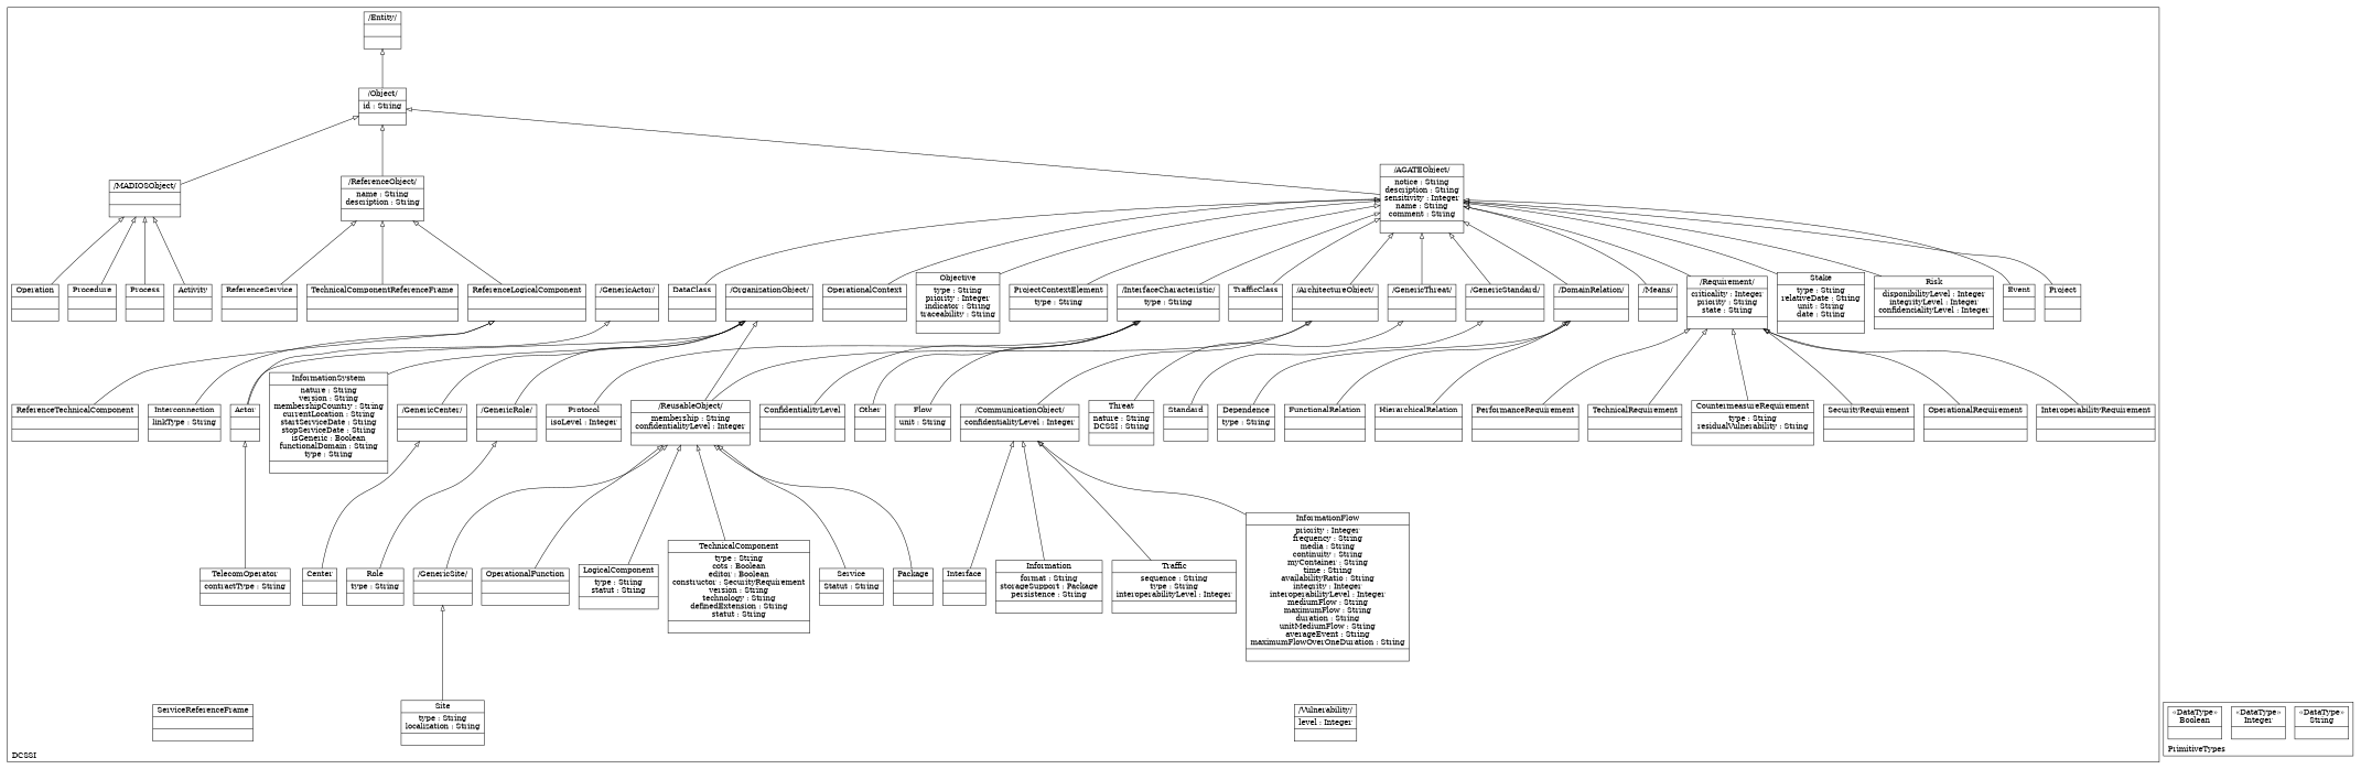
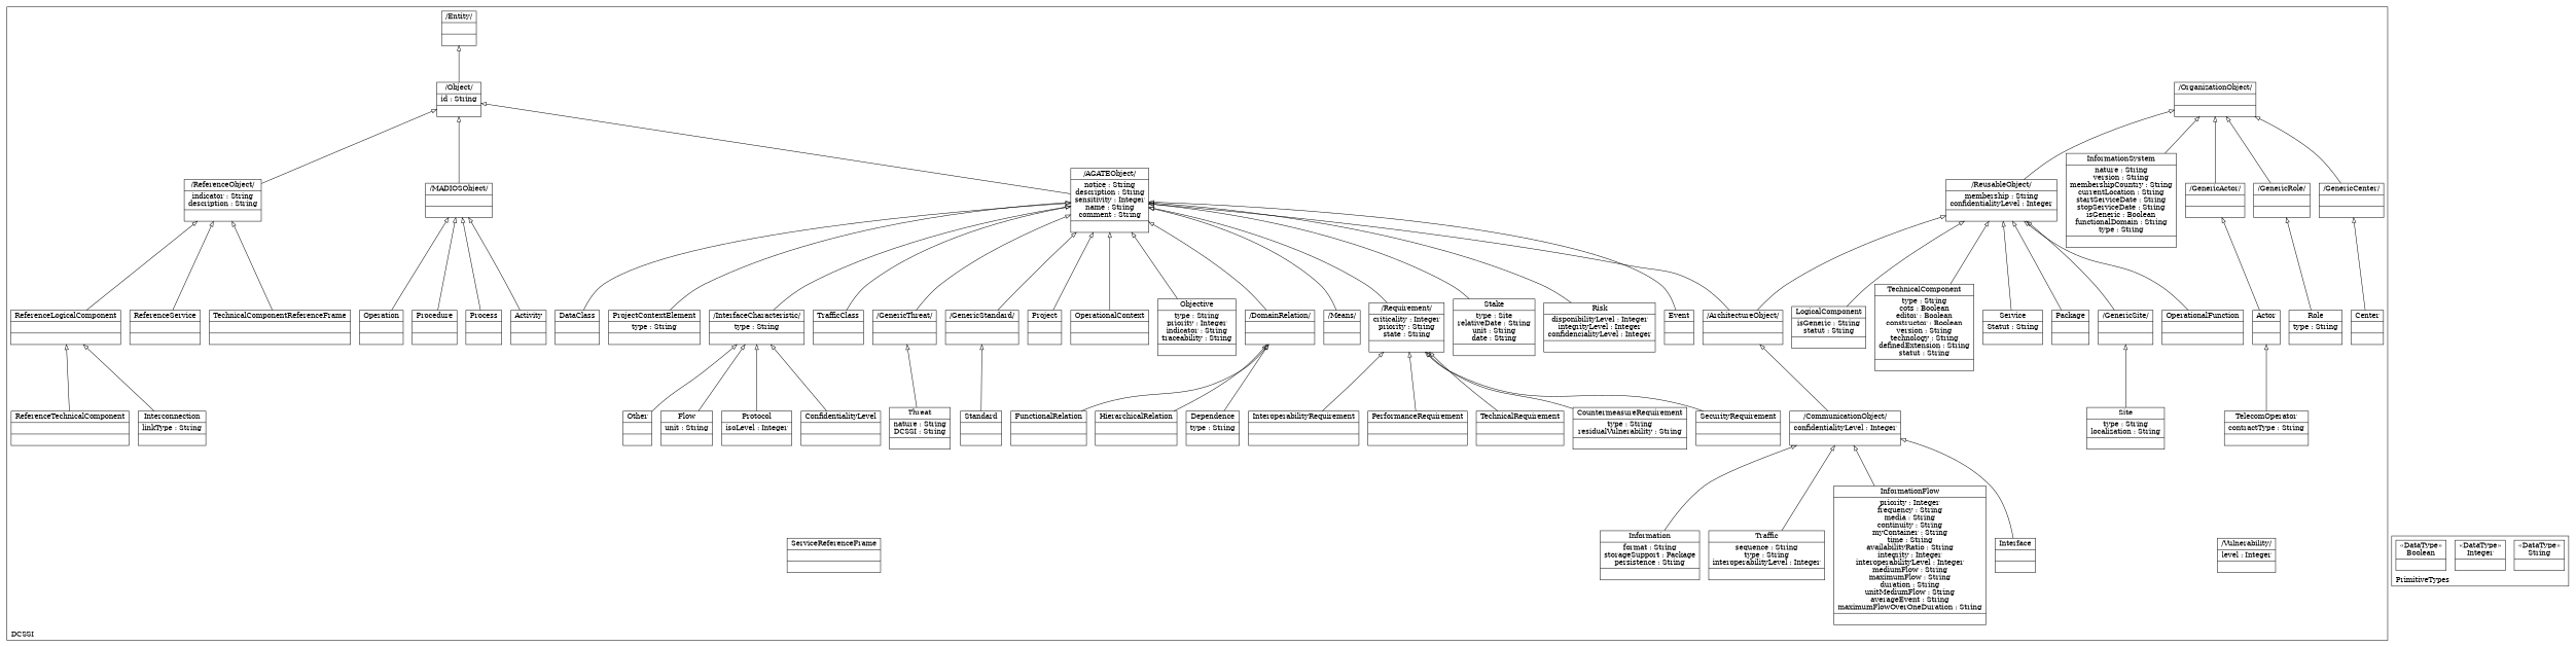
  digraph {
    compound=true
    labeljust=l
    labelloc=t
    nodeSep=0.75
    rankdir=BT
    node [shape=record]
    edge [arrowhead=onormal constraint=true group=AGATEObject minlen=2]
    n1 [label="{/Entity/| | }"]
    n2 [label="{/Object/|id : String| }"]
    n3 [label="{/AGATEObject/|notice : String\ndescription : String\nsensitivity : Integer\nname : String\ncomment : String| }"]
    n4 [label="{Objective|type : String\npriority : Integer\nindicator : String\ntraceability : String| }"]
    n5 [label="{OperationalContext| | }"]
    n6 [label="{Project| | }"]
    n7 [label="{Standard| | }"]
    n8 [label="{/GenericStandard/| | }"]
    n9 [label="{Threat|nature : String\nDCSSI : String| }"]
    n10 [label="{/GenericThreat/| | }"]
    n11 [label="{/Vulnerability/|level : Integer| }"]
    n12 [label="{TrafficClass| | }"]
    n13 [label="{/InterfaceCharacteristic/|type : String| }"]
    n14 [label="{ConfidentialityLevel| | }"]
    n15 [label="{Protocol|isoLevel : Integer| }"]
    n16 [label="{Flow|unit : String| }"]
    n17 [label="{Other| | }"]
    n18 [label="{ProjectContextElement|type : String| }"]
    n19 [label="{DataClass| | }"]
    n20 [label="{Event| | }"]
    n21 [label="{Risk|disponibilityLevel : Integer\nintegrityLevel : Integer\nconfidencialityLevel : Integer| }"]
-   n22 [label="{Stake|type : String\nrelativeDate : String\nunit : String\ndate : String| }"]
+   n22 [label="{Stake|type : Site\nrelativeDate : String\nunit : String\ndate : String| }"]
    n23 [label="{/Requirement/|criticality : Integer\npriority : String\nstate : String| }"]
    n24 [label="{CountermeasureRequirement|type : String\nresidualVulnerability : String| }"]
    n25 [label="{TechnicalRequirement| | }"]
    n26 [label="{PerformanceRequirement| | }"]
    n27 [label="{InteroperabilityRequirement| | }"]
-   n28 [label="{OperationalRequirement| | }"]
    n29 [label="{SecurityRequirement| | }"]
    n30 [label="{/Means/| | }"]
    n31 [label="{/DomainRelation/| | }"]
    n32 [label="{HierarchicalRelation| | }"]
    n33 [label="{FunctionalRelation| | }"]
    n34 [label="{Dependence|type : String| }"]
    n35 [label="{/ArchitectureObject/| | }"]
    n36 [label="{/ReusableObject/|membership : String\nconfidentialityLevel : Integer| }"]
    n37 [label="{Site|type : String\nlocalization : String| }"]
    n38 [label="{/GenericSite/| | }"]
    n39 [label="{Package| | }"]
    n40 [label="{Service|Statut : String| }"]
-   n41 [label="{TechnicalComponent|type : String\ncots : Boolean\neditor : Boolean\nconstructor : SecurityRequirement\nversion : String\ntechnology : String\ndefinedExtension : String\nstatut : String| }"]
-   n42 [label="{LogicalComponent|type : String\nstatut : String| }"]
+   n41 [label="{TechnicalComponent|type : String\ncots : Boolean\neditor : Boolean\nconstructor : Boolean\nversion : String\ntechnology : String\ndefinedExtension : String\nstatut : String| }"]
+   n42 [label="{LogicalComponent|isGeneric : String\nstatut : String| }"]
    n43 [label="{OperationalFunction| | }"]
    n44 [label="{/OrganizationObject/| | }"]
    n45 [label="{Center| | }"]
    n46 [label="{/GenericCenter/| | }"]
    n47 [label="{InformationSystem|nature : String\nversion : String\nmembershipCountry : String\ncurrentLocation : String\nstartServiceDate : String\nstopServiceDate : String\nisGeneric : Boolean\nfunctionalDomain : String\ntype : String| }"]
    n48 [label="{Role|type : String| }"]
    n49 [label="{/GenericRole/| | }"]
    n50 [label="{Actor| | }"]
    n51 [label="{/GenericActor/| | }"]
    n52 [label="{TelecomOperator|contractType : String| }"]
    n53 [label="{/CommunicationObject/|confidentialityLevel : Integer| }"]
    n54 [label="{Interface| | }"]
    n55 [label="{Interconnection|linkType : String| }"]
    n56 [label="{InformationFlow|priority : Integer\nfrequency : String\nmedia : String\ncontinuity : String\nmyContainer : String\ntime : String\navailabilityRatio : String\nintegrity : Integer\ninteroperabilityLevel : Integer\nmediumFlow : String\nmaximumFlow : String\nduration : String\nunitMediumFlow : String\naverageEvent : String\nmaximumFlowOverOneDuration : String| }"]
    n57 [label="{Traffic|sequence : String\ntype : String\ninteroperabilityLevel : Integer| }"]
    n58 [label="{Information|format : String\nstorageSupport : Package\npersistence : String| }"]
-   n59 [label="{/ReferenceObject/|name : String\ndescription : String| }"]
+   n59 [label="{/ReferenceObject/|indicator : String\ndescription : String| }"]
    n60 [label="{ReferenceTechnicalComponent| | }"]
    n61 [label="{TechnicalComponentReferenceFrame| | }"]
    n62 [label="{ReferenceLogicalComponent| | }"]
    n63 [label="{ReferenceService| | }"]
    n64 [label="{ServiceReferenceFrame| | }"]
    n65 [label="{/MADIOSObject/| | }"]
    n66 [label="{Process| | }"]
    n67 [label="{Procedure| | }"]
    n68 [label="{Operation| | }"]
    n69 [label="{Activity| | }"]
    n70 [label="{&#171;DataType&#187;\nString|}"]
    n71 [label="{&#171;DataType&#187;\nInteger|}"]
    n72 [label="{&#171;DataType&#187;\nBoolean|}"]
    subgraph cluster_1 {
      color=black
      label=DCSSI
      n1
      n2
      n3
      n4
      n5
      n6
      n7
      n8
      n9
      n10
      n11
      n12
      n13
      n14
      n15
      n16
      n17
      n18
      n19
      n20
      n21
      n22
      n23
      n24
      n25
      n26
      n27
-     n28
      n29
      n30
      n31
      n32
      n33
      n34
      n35
      n36
      n37
      n38
      n39
      n40
      n41
      n42
      n43
      n44
      n45
      n46
      n47
      n48
      n49
      n50
      n51
      n52
      n53
      n54
      n55
      n56
      n57
      n58
      n59
      n60
      n61
      n62
      n63
      n64
      n65
      n66
      n67
      n68
      n69
    }
    subgraph cluster_2 {
      color=black
      label=PrimitiveTypes
      n70
      n71
      n72
    }
    n2 -> n1 [group=Entity]
    n3 -> n2 [group=Object]
    n4 -> n3
    n5 -> n3
    n6 -> n3
    n7 -> n8 [group=GenericStandard]
    n8 -> n3
    n9 -> n10 [group=GenericThreat]
    n10 -> n3
    n12 -> n3
    n13 -> n3
    n14 -> n13 [group=InterfaceCharacteristic]
    n15 -> n13 [group=InterfaceCharacteristic]
    n16 -> n13 [group=InterfaceCharacteristic]
    n17 -> n13 [group=InterfaceCharacteristic]
    n18 -> n3
    n19 -> n3
    n20 -> n3
    n21 -> n3
    n22 -> n3
    n23 -> n3
    n24 -> n23 [group=Requirement]
    n25 -> n23 [group=Requirement]
    n26 -> n23 [group=Requirement]
    n27 -> n23 [group=Requirement]
-   n28 -> n23 [group=Requirement]
    n29 -> n23 [group=Requirement]
    n30 -> n3
    n31 -> n3
    n32 -> n31 [group=DomainRelation]
    n33 -> n31 [group=DomainRelation]
    n34 -> n31 [group=DomainRelation]
    n35 -> n3
-   n36 -> n35 [group=ArchitectureObject]
+   n35 -> n36 [group=ArchitectureObject]
    n36 -> n44 [group=ReusableObject]
    n37 -> n38 [group=GenericSite]
    n38 -> n36 [group=ReusableObject]
    n39 -> n36 [group=ReusableObject]
    n40 -> n36 [group=ReusableObject]
    n41 -> n36 [group=ReusableObject]
    n42 -> n36 [group=ReusableObject]
    n43 -> n36 [group=ReusableObject]
    n45 -> n46 [group=GenericCenter]
    n46 -> n44 [group=OrganizationObject]
    n47 -> n44 [group=OrganizationObject]
    n48 -> n49 [group=GenericRole]
    n49 -> n44 [group=OrganizationObject]
    n50 -> n51 [group=GenericActor]
-   n50 -> n44 [group=OrganizationObject]
+   n51 -> n44 [group=OrganizationObject]
    n52 -> n50 [group=Actor]
    n53 -> n35 [group=ArchitectureObject]
    n54 -> n53 [group=CommunicationObject]
    n55 -> n62 [group=CommunicationObject]
    n56 -> n53 [group=CommunicationObject]
    n57 -> n53 [group=CommunicationObject]
    n58 -> n53 [group=CommunicationObject]
    n59 -> n2 [group=Object]
    n60 -> n62 [group=ReferenceObject]
    n61 -> n59 [group=ReferenceObject]
    n62 -> n59 [group=ReferenceObject]
    n63 -> n59 [group=ReferenceObject]
    n65 -> n2 [group=Object]
    n66 -> n65 [group=MADIOSObject]
    n67 -> n65 [group=MADIOSObject]
    n68 -> n65 [group=MADIOSObject]
    n69 -> n65 [group=MADIOSObject]
  }
